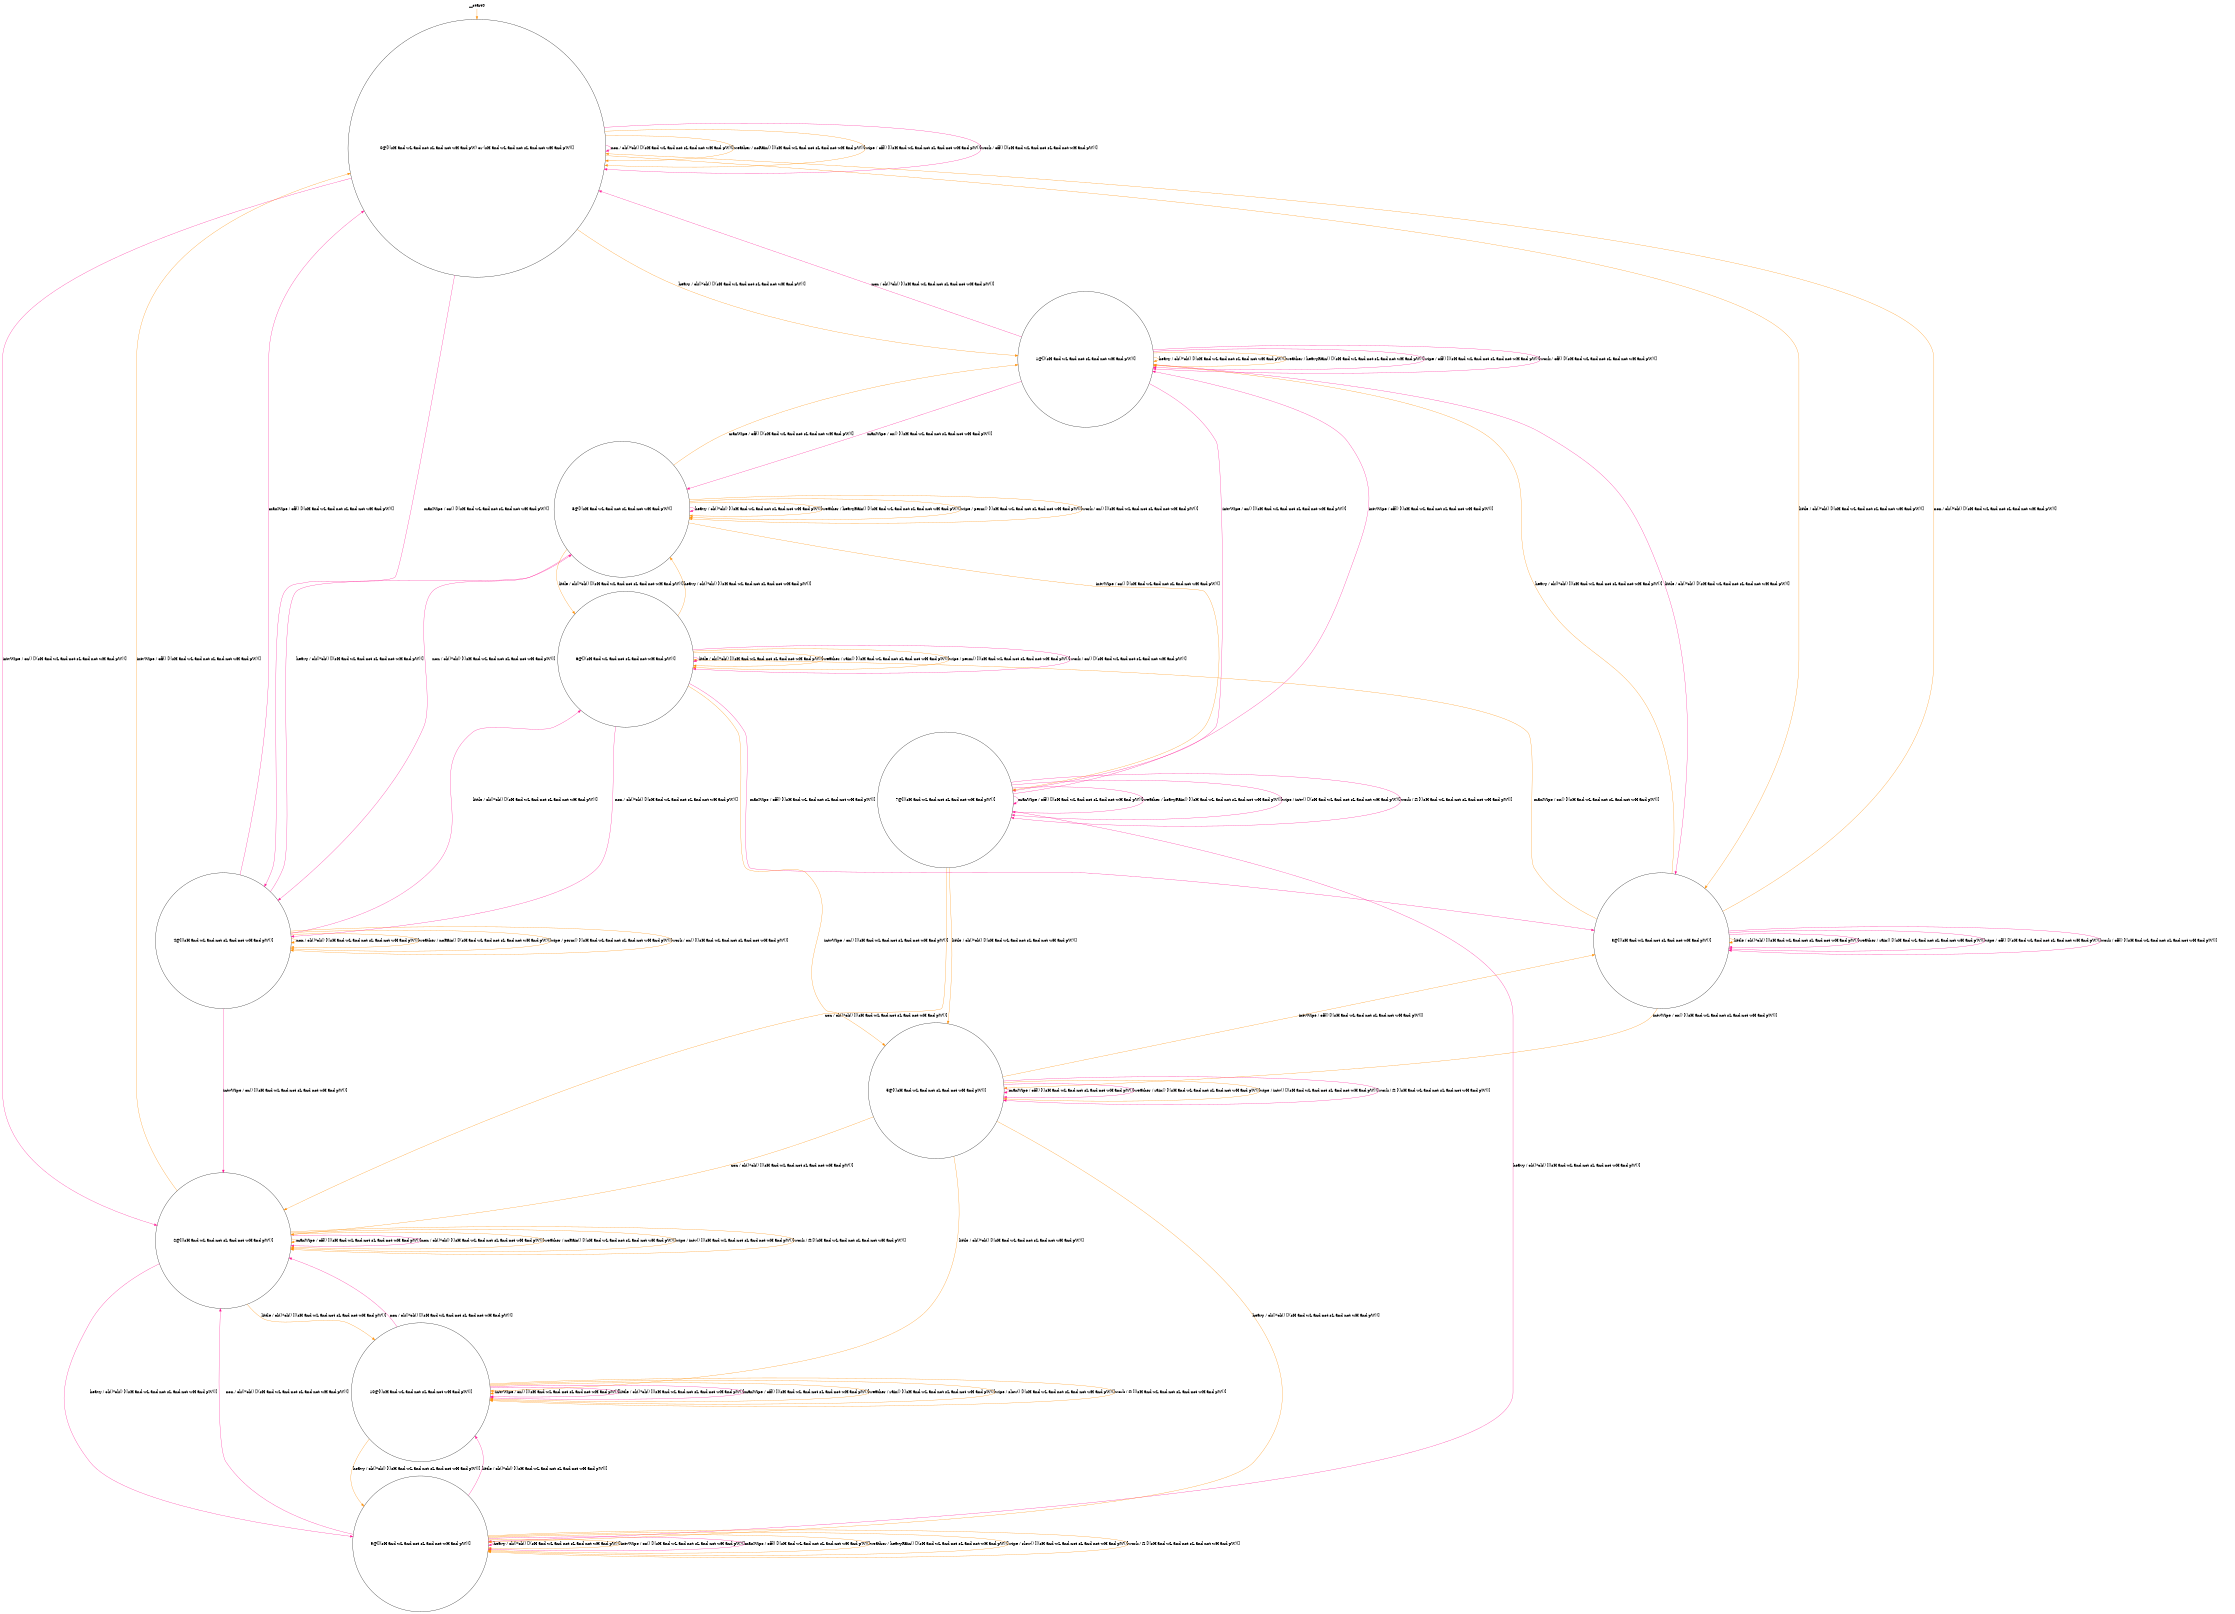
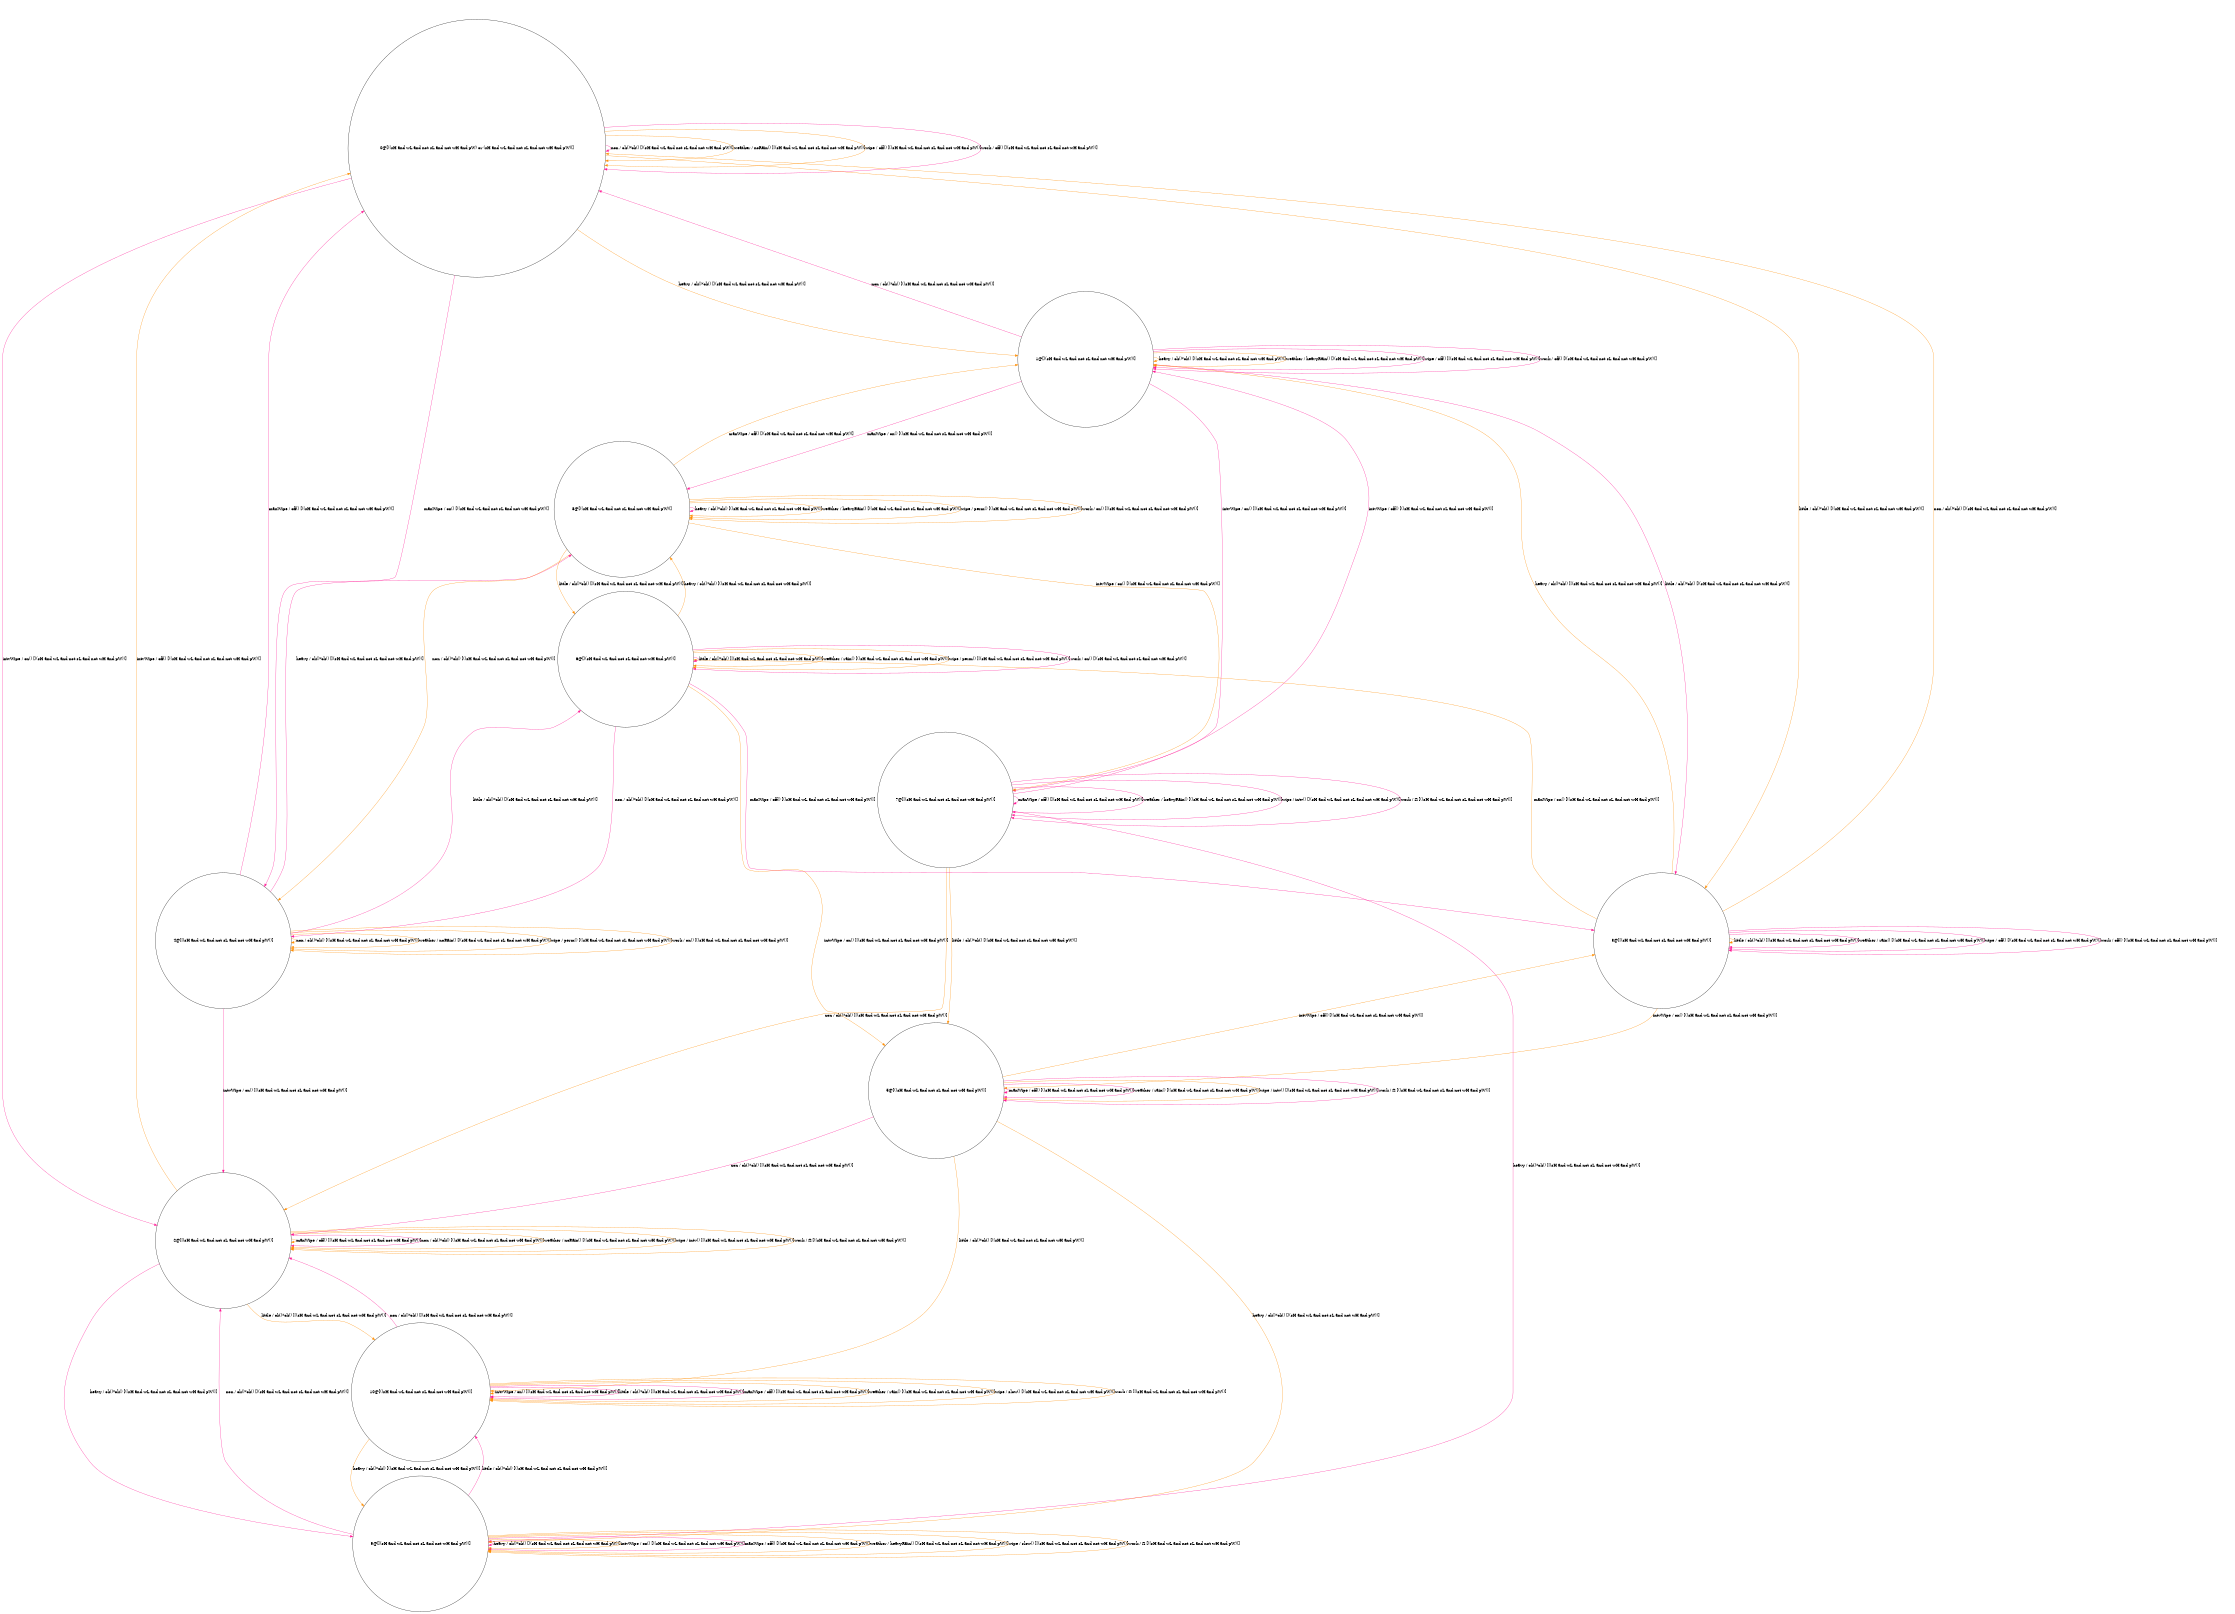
  digraph {
    node [shape=circle]
    edge [color=darkorange lblstyle="above, sloped"]
    n1 [label="0@[((sH and wL and not sL and not wH and pW) or (sH and wL and not sL and not wH and pW))]"]
    n2 [label="1@[((sH and wL and not sL and not wH and pW))]"]
    n3 [label="2@[((sH and wL and not sL and not wH and pW))]"]
    n4 [label="3@[((sH and wL and not sL and not wH and pW))]"]
    n5 [label="4@[((sH and wL and not sL and not wH and pW))]"]
    n6 [label="7@[((sH and wL and not sL and not wH and pW))]"]
    n7 [label="8@[((sH and wL and not sL and not wH and pW))]"]
    n8 [label="9@[((sH and wL and not sL and not wH and pW))]"]
    n9 [label="10@[((sH and wL and not sL and not wH and pW))]"]
    n10 [label="5@[((sH and wL and not sL and not wH and pW))]"]
    n11 [label="6@[((sH and wL and not sL and not wH and pW))]"]
-   __start0 [height=0 shape=none width=0]
    n1 -> n1 [color=deeppink label="non / ok()*ok() [((sH and wL and not sL and not wH and pW))]"]
    n1 -> n1 [label="weather / noRain() [((sH and wL and not sL and not wH and pW))]"]
    n1 -> n1 [label="wipe / off() [((sH and wL and not sL and not wH and pW))]"]
    n1 -> n1 [color=deeppink label="work / off() [((sH and wL and not sL and not wH and pW))]"]
    n1 -> n2 [label="heavy / ok()*ok() [((sH and wL and not sL and not wH and pW))]"]
    n1 -> n3 [color=deeppink label="intvWipe / on() [((sH and wL and not sL and not wH and pW))]"]
    n1 -> n4 [label="little / ok()*ok() [((sH and wL and not sL and not wH and pW))]"]
    n1 -> n5 [color=deeppink label="manWipe / on() [((sH and wL and not sL and not wH and pW))]"]
    n2 -> n1 [color=deeppink label="non / ok()*ok() [((sH and wL and not sL and not wH and pW))]"]
    n2 -> n2 [label="heavy / ok()*ok() [((sH and wL and not sL and not wH and pW))]"]
    n2 -> n2 [label="weather / heavyRain() [((sH and wL and not sL and not wH and pW))]"]
    n2 -> n2 [color=deeppink label="wipe / off() [((sH and wL and not sL and not wH and pW))]"]
    n2 -> n2 [color=deeppink label="work / off() [((sH and wL and not sL and not wH and pW))]"]
    n2 -> n4 [color=deeppink label="little / ok()*ok() [((sH and wL and not sL and not wH and pW))]"]
    n2 -> n6 [color=deeppink label="intvWipe / on() [((sH and wL and not sL and not wH and pW))]"]
    n2 -> n7 [color=deeppink label="manWipe / on() [((sH and wL and not sL and not wH and pW))]"]
    n3 -> n1 [label="intvWipe / off() [((sH and wL and not sL and not wH and pW))]"]
    n3 -> n3 [label="manWipe / off() [((sH and wL and not sL and not wH and pW))]"]
    n3 -> n3 [color=deeppink label="non / ok()*ok() [((sH and wL and not sL and not wH and pW))]"]
    n3 -> n3 [label="weather / noRain() [((sH and wL and not sL and not wH and pW))]"]
    n3 -> n3 [label="wipe / intv() [((sH and wL and not sL and not wH and pW))]"]
    n3 -> n3 [label="work / Ω [((sH and wL and not sL and not wH and pW))]"]
    n3 -> n8 [color=deeppink label="heavy / ok()*ok() [((sH and wL and not sL and not wH and pW))]"]
    n3 -> n9 [label="little / ok()*ok() [((sH and wL and not sL and not wH and pW))]"]
    n4 -> n1 [label="non / ok()*ok() [((sH and wL and not sL and not wH and pW))]"]
    n4 -> n2 [label="heavy / ok()*ok() [((sH and wL and not sL and not wH and pW))]"]
    n4 -> n4 [label="little / ok()*ok() [((sH and wL and not sL and not wH and pW))]"]
    n4 -> n4 [color=deeppink label="weather / rain() [((sH and wL and not sL and not wH and pW))]"]
    n4 -> n4 [color=deeppink label="wipe / off() [((sH and wL and not sL and not wH and pW))]"]
    n4 -> n4 [color=deeppink label="work / off() [((sH and wL and not sL and not wH and pW))]"]
    n4 -> n10 [label="intvWipe / on() [((sH and wL and not sL and not wH and pW))]"]
    n4 -> n11 [label="manWipe / on() [((sH and wL and not sL and not wH and pW))]"]
    n5 -> n1 [color=deeppink label="manWipe / off() [((sH and wL and not sL and not wH and pW))]"]
    n5 -> n3 [color=deeppink label="intvWipe / on() [((sH and wL and not sL and not wH and pW))]"]
    n5 -> n5 [label="non / ok()*ok() [((sH and wL and not sL and not wH and pW))]"]
    n5 -> n5 [label="weather / noRain() [((sH and wL and not sL and not wH and pW))]"]
    n5 -> n5 [label="wipe / perm() [((sH and wL and not sL and not wH and pW))]"]
    n5 -> n5 [label="work / on() [((sH and wL and not sL and not wH and pW))]"]
    n5 -> n7 [color=deeppink label="heavy / ok()*ok() [((sH and wL and not sL and not wH and pW))]"]
    n5 -> n11 [color=deeppink label="little / ok()*ok() [((sH and wL and not sL and not wH and pW))]"]
    n6 -> n2 [color=deeppink label="intvWipe / off() [((sH and wL and not sL and not wH and pW))]"]
    n6 -> n3 [label="non / ok()*ok() [((sH and wL and not sL and not wH and pW))]"]
    n6 -> n6 [color=deeppink label="manWipe / off() [((sH and wL and not sL and not wH and pW))]"]
    n6 -> n6 [color=deeppink label="weather / heavyRain() [((sH and wL and not sL and not wH and pW))]"]
    n6 -> n6 [color=deeppink label="wipe / intv() [((sH and wL and not sL and not wH and pW))]"]
    n6 -> n6 [color=deeppink label="work / Ω [((sH and wL and not sL and not wH and pW))]"]
    n6 -> n8 [color=deeppink label="heavy / ok()*ok() [((sH and wL and not sL and not wH and pW))]"]
    n6 -> n10 [label="little / ok()*ok() [((sH and wL and not sL and not wH and pW))]"]
    n7 -> n2 [label="manWipe / off() [((sH and wL and not sL and not wH and pW))]"]
-   n7 -> n5 [color=deeppink label="non / ok()*ok() [((sH and wL and not sL and not wH and pW))]"]
+   n7 -> n5 [label="non / ok()*ok() [((sH and wL and not sL and not wH and pW))]"]
    n7 -> n6 [label="intvWipe / on() [((sH and wL and not sL and not wH and pW))]"]
    n7 -> n7 [color=deeppink label="heavy / ok()*ok() [((sH and wL and not sL and not wH and pW))]"]
    n7 -> n7 [label="weather / heavyRain() [((sH and wL and not sL and not wH and pW))]"]
    n7 -> n7 [label="wipe / perm() [((sH and wL and not sL and not wH and pW))]"]
    n7 -> n7 [label="work / on() [((sH and wL and not sL and not wH and pW))]"]
    n7 -> n11 [label="little / ok()*ok() [((sH and wL and not sL and not wH and pW))]"]
    n8 -> n3 [color=deeppink label="non / ok()*ok() [((sH and wL and not sL and not wH and pW))]"]
    n8 -> n8 [color=deeppink label="heavy / ok()*ok() [((sH and wL and not sL and not wH and pW))]"]
    n8 -> n8 [label="intvWipe / on() [((sH and wL and not sL and not wH and pW))]"]
    n8 -> n8 [color=deeppink label="manWipe / off() [((sH and wL and not sL and not wH and pW))]"]
    n8 -> n8 [label="weather / heavyRain() [((sH and wL and not sL and not wH and pW))]"]
    n8 -> n8 [label="wipe / slow() [((sH and wL and not sL and not wH and pW))]"]
    n8 -> n8 [label="work / Ω [((sH and wL and not sL and not wH and pW))]"]
    n8 -> n9 [color=deeppink label="little / ok()*ok() [((sH and wL and not sL and not wH and pW))]"]
    n9 -> n3 [color=deeppink label="non / ok()*ok() [((sH and wL and not sL and not wH and pW))]"]
    n9 -> n8 [label="heavy / ok()*ok() [((sH and wL and not sL and not wH and pW))]"]
    n9 -> n9 [label="intvWipe / on() [((sH and wL and not sL and not wH and pW))]"]
    n9 -> n9 [color=deeppink label="little / ok()*ok() [((sH and wL and not sL and not wH and pW))]"]
    n9 -> n9 [color=deeppink label="manWipe / off() [((sH and wL and not sL and not wH and pW))]"]
    n9 -> n9 [label="weather / rain() [((sH and wL and not sL and not wH and pW))]"]
    n9 -> n9 [label="wipe / slow() [((sH and wL and not sL and not wH and pW))]"]
    n9 -> n9 [label="work / Ω [((sH and wL and not sL and not wH and pW))]"]
-   n10 -> n3 [label="non / ok()*ok() [((sH and wL and not sL and not wH and pW))]"]
+   n10 -> n3 [color=deeppink label="non / ok()*ok() [((sH and wL and not sL and not wH and pW))]"]
    n10 -> n4 [label="intvWipe / off() [((sH and wL and not sL and not wH and pW))]"]
    n10 -> n8 [label="heavy / ok()*ok() [((sH and wL and not sL and not wH and pW))]"]
    n10 -> n9 [label="little / ok()*ok() [((sH and wL and not sL and not wH and pW))]"]
    n10 -> n10 [color=deeppink label="manWipe / off() [((sH and wL and not sL and not wH and pW))]"]
    n10 -> n10 [color=deeppink label="weather / rain() [((sH and wL and not sL and not wH and pW))]"]
    n10 -> n10 [label="wipe / intv() [((sH and wL and not sL and not wH and pW))]"]
    n10 -> n10 [color=deeppink label="work / Ω [((sH and wL and not sL and not wH and pW))]"]
    n11 -> n4 [color=deeppink label="manWipe / off() [((sH and wL and not sL and not wH and pW))]"]
    n11 -> n5 [color=deeppink label="non / ok()*ok() [((sH and wL and not sL and not wH and pW))]"]
    n11 -> n7 [label="heavy / ok()*ok() [((sH and wL and not sL and not wH and pW))]"]
    n11 -> n10 [label="intvWipe / on() [((sH and wL and not sL and not wH and pW))]"]
    n11 -> n11 [color=deeppink label="little / ok()*ok() [((sH and wL and not sL and not wH and pW))]"]
    n11 -> n11 [label="weather / rain() [((sH and wL and not sL and not wH and pW))]"]
    n11 -> n11 [label="wipe / perm() [((sH and wL and not sL and not wH and pW))]"]
    n11 -> n11 [color=deeppink label="work / on() [((sH and wL and not sL and not wH and pW))]"]
-   __start0 -> n1
  }
